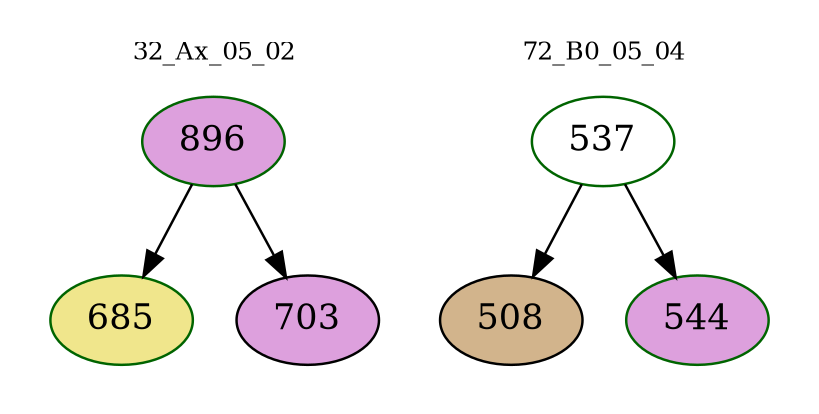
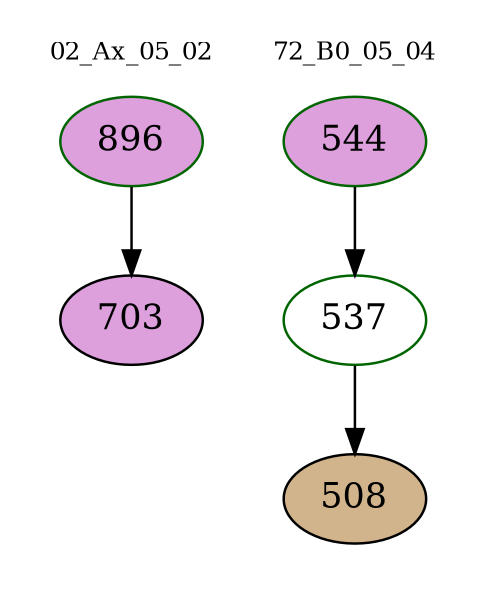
  digraph {
    node [color=darkgreen fillcolor=plum style=filled]
    edge [color=black]
    n1 [label=896]
-   n2 [fillcolor=khaki label=685]
    n3 [color=black label=703]
    n4 [fillcolor=white label=537]
    n5 [color=black fillcolor=tan label=508]
    n6 [label=544]
    subgraph cluster_1 {
      color=white
      fontsize=10
-     label="32_Ax_05_02"
+     label="02_Ax_05_02"
      n1
-     n2
      n3
    }
    subgraph cluster_2 {
      color=white
      fontsize=10
      label="72_B0_05_04"
      n4
      n5
      n6
    }
-   n1 -> n2
    n1 -> n3
    n4 -> n5
-   n4 -> n6
+   n6 -> n4
  }
